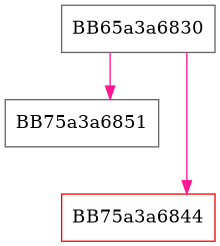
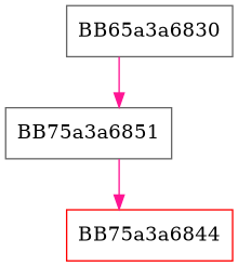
  digraph {
    splines=ortho
    node [color=gray40 shape=box]
    edge [arrowhead=normal color=deeppink]
    n1 [label=BB65a3a6830]
    BB75a3a6851
    BB75a3a6844 [color=red]
    n1 -> BB75a3a6851
-   n1 -> BB75a3a6844
+   BB75a3a6851 -> BB75a3a6844
  }
